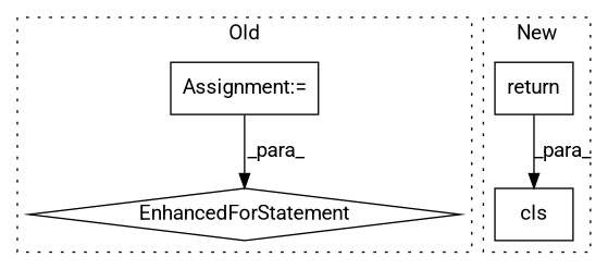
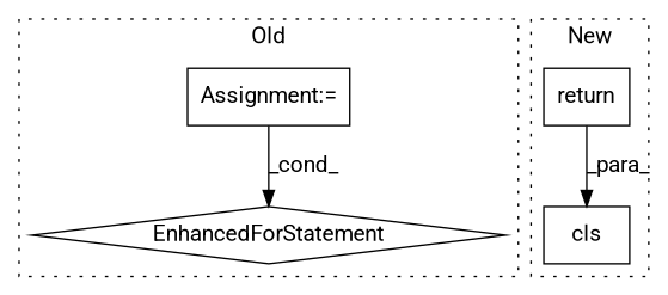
  digraph {
    fontname=Roboto
    node [fontname=Roboto l="65,2" s="4821,4911" shape=box]
    edge [fontname=Roboto]
    n1 [a=70 label=EnhancedForStatement shape=diamond]
    n2 [a=7 label="Assignment:="]
    n3 [a=32 l="4,1" label=cls s="4467,4573"]
    n4 [a=41 l=7 label=return s=4460]
    subgraph cluster_1 {
      label=Old
      style=dotted
      n1
      n2
    }
    subgraph cluster_2 {
      label=New
      style=dotted
      n3
      n4
    }
-   n2 -> n1 [label=_para_]
+   n2 -> n1 [label=_cond_]
    n4 -> n3 [label=_para_]
  }
